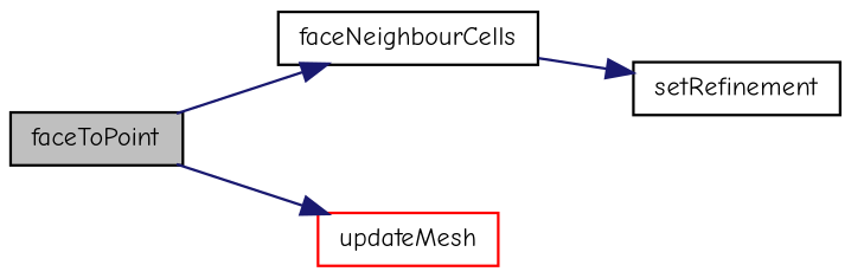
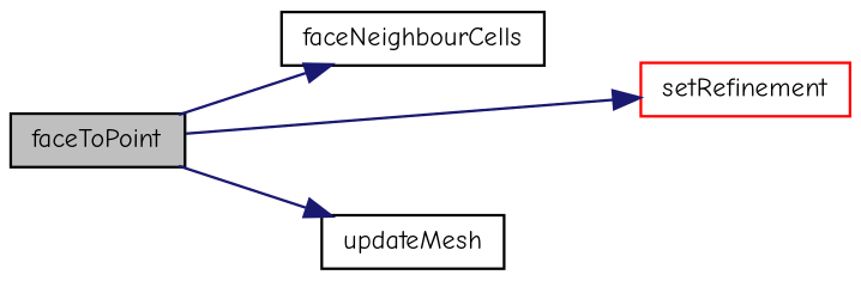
  digraph {
    fontname="Comic Neue"
    rankdir=LR
    node [color=black fontname="Comic Neue" fontsize=10 shape=record]
    edge [color=midnightblue fontname="Comic Neue" fontsize=10 labelfontname=FreeSans labelfontsize=10 style=solid]
    n1 [fillcolor=grey75 fontcolor=black height=0.2 label=faceToPoint style=filled width=0.4]
    n2 [height=0.2 label=faceNeighbourCells width=0.4]
-   n3 [height=0.2 label=setRefinement width=0.4]
-   n4 [color=red height=0.2 label=updateMesh width=0.4]
+   n3 [color=red height=0.2 label=setRefinement width=0.4]
+   n4 [height=0.2 label=updateMesh width=0.4]
    n1 -> n2
-   n2 -> n3
+   n1 -> n3
    n1 -> n4
  }
